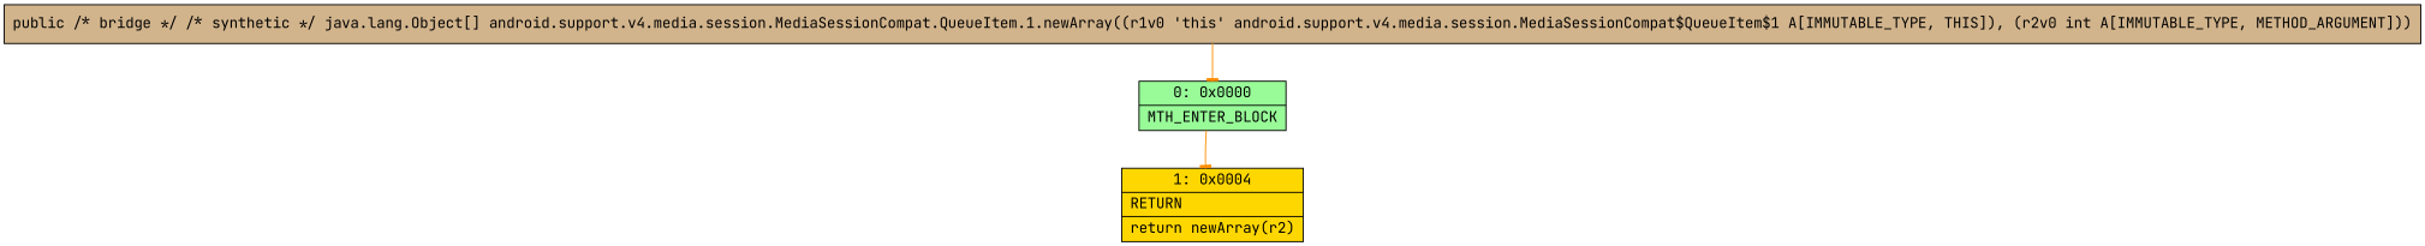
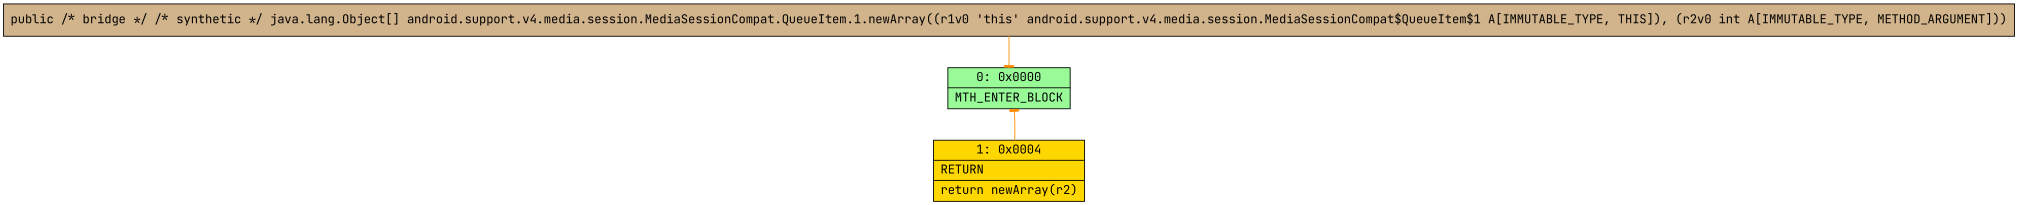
  digraph {
    fontname="JetBrains Mono"
    node [shape=record style=filled fontname="JetBrains Mono"]
    edge [color=darkorange arrowhead=tee fontname="JetBrains Mono"]
    n1 [label="{0\:\ 0x0000|MTH_ENTER_BLOCK\l}" fillcolor=palegreen]
    n2 [label="{1\:\ 0x0004|RETURN\l|return newArray(r2)\l}" fillcolor=gold]
    n3 [label="{public \/* bridge *\/ \/* synthetic *\/ java.lang.Object[] android.support.v4.media.session.MediaSessionCompat.QueueItem.1.newArray((r1v0 'this' android.support.v4.media.session.MediaSessionCompat$QueueItem$1 A[IMMUTABLE_TYPE, THIS]), (r2v0 int A[IMMUTABLE_TYPE, METHOD_ARGUMENT])) }" fillcolor=tan]
-   n1 -> n2
+   n2 -> n1
    n3 -> n1
  }
